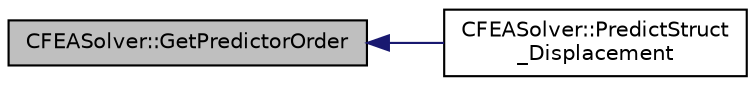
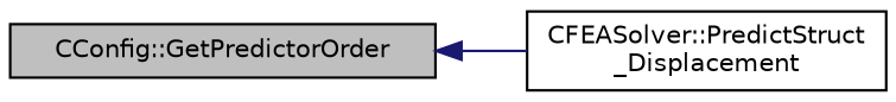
  digraph {
    rankdir=LR
    node [color=black fontname=Helvetica fontsize=10 shape=record style=filled]
-   n1 [fillcolor=grey75 fontcolor=black height=0.2 label="CFEASolver::GetPredictorOrder" width=0.4]
+   n1 [fillcolor=grey75 fontcolor=black height=0.2 label="CConfig::GetPredictorOrder" width=0.4]
    n2 [fillcolor=white height=0.2 label="CFEASolver::PredictStruct\l_Displacement" width=0.4]
    n1 -> n2 [color=midnightblue dir=back fontname=Helvetica fontsize=10 labelfontname=Helvetica labelfontsize=10 style=solid]
  }
